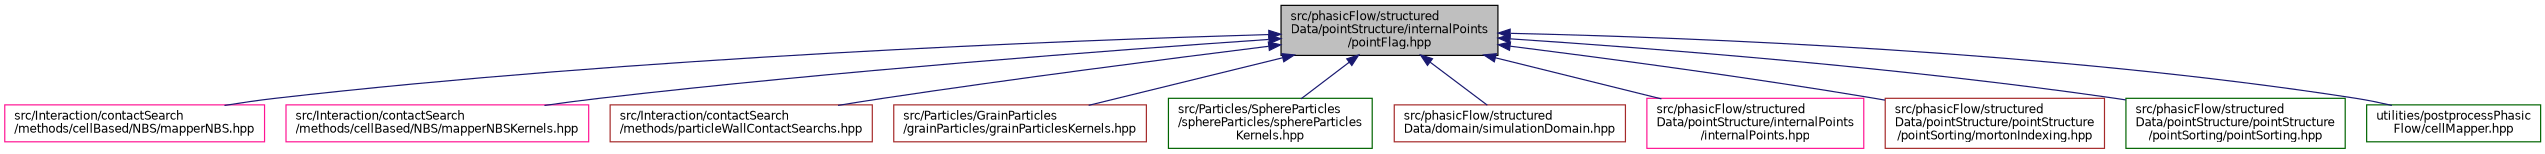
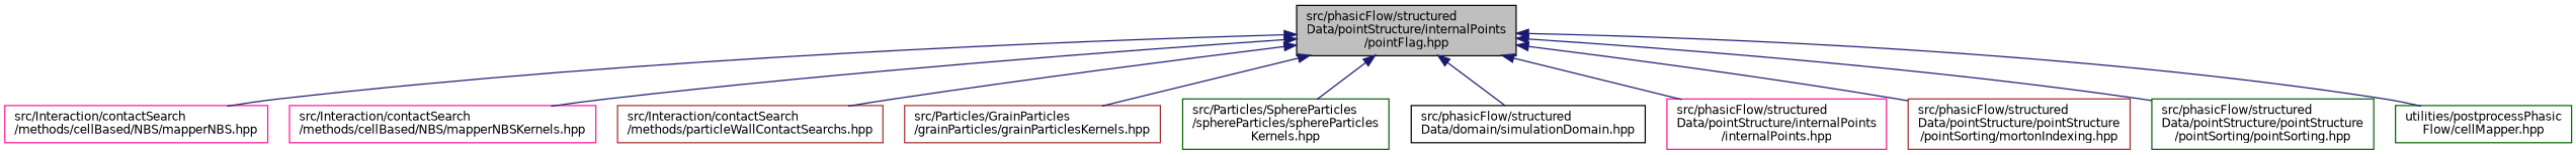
  digraph {
    node [color=deeppink fillcolor=white fontname=Helvetica fontsize=10 shape=record style=filled]
    edge [color=midnightblue dir=back fontname=Helvetica fontsize=10 labelfontname=Helvetica labelfontsize=10 style=solid]
    n1 [color=black fillcolor=grey75 fontcolor=black height=0.2 label="src/phasicFlow/structured\lData/pointStructure/internalPoints\l/pointFlag.hpp" width=0.4]
    n2 [height=0.2 label="src/Interaction/contactSearch\l/methods/cellBased/NBS/mapperNBS.hpp" width=0.4]
    n3 [height=0.2 label="src/Interaction/contactSearch\l/methods/cellBased/NBS/mapperNBSKernels.hpp" width=0.4]
    n4 [color=brown height=0.2 label="src/Interaction/contactSearch\l/methods/particleWallContactSearchs.hpp" width=0.4]
    n5 [color=brown height=0.2 label="src/Particles/GrainParticles\l/grainParticles/grainParticlesKernels.hpp" width=0.4]
    n6 [color=darkgreen height=0.2 label="src/Particles/SphereParticles\l/sphereParticles/sphereParticles\lKernels.hpp" width=0.4]
-   n7 [color=brown height=0.2 label="src/phasicFlow/structured\lData/domain/simulationDomain.hpp" width=0.4]
+   n7 [color=black height=0.2 label="src/phasicFlow/structured\lData/domain/simulationDomain.hpp" width=0.4]
    n8 [height=0.2 label="src/phasicFlow/structured\lData/pointStructure/internalPoints\l/internalPoints.hpp" width=0.4]
    n9 [color=brown height=0.2 label="src/phasicFlow/structured\lData/pointStructure/pointStructure\l/pointSorting/mortonIndexing.hpp" width=0.4]
    n10 [color=darkgreen height=0.2 label="src/phasicFlow/structured\lData/pointStructure/pointStructure\l/pointSorting/pointSorting.hpp" width=0.4]
    n11 [color=darkgreen height=0.2 label="utilities/postprocessPhasic\lFlow/cellMapper.hpp" width=0.4]
    n1 -> n2
    n1 -> n3
    n1 -> n4
    n1 -> n5
    n1 -> n6
    n1 -> n7
    n1 -> n8
    n1 -> n9
    n1 -> n10
    n1 -> n11
  }
